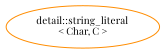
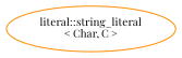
  digraph {
    rankdir=LR
    fontname="Playfair Display"
-   n1 [color=darkorange fillcolor=white fontname="Playfair Display" fontsize=10 height=0.2 label="detail::string_literal\l\< Char, C \>" shape=ellipse style=filled width=0.4]
+   n1 [color=darkorange fillcolor=white fontname="Playfair Display" fontsize=10 height=0.2 label="literal::string_literal\l\< Char, C \>" shape=ellipse style=filled width=0.4]
  }
